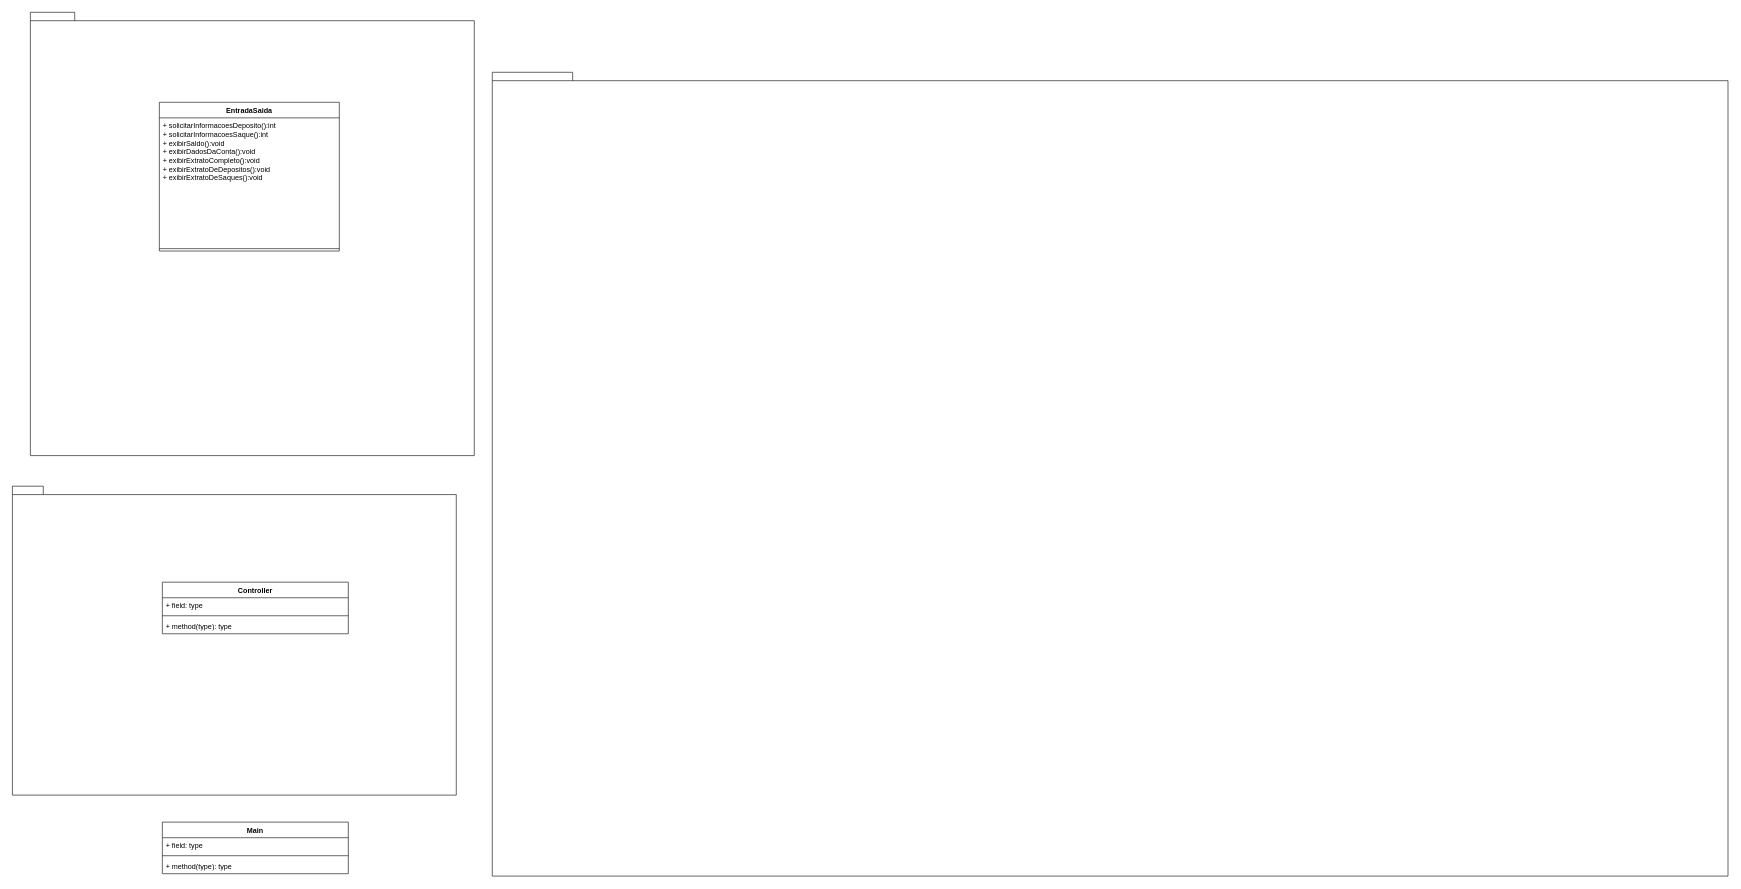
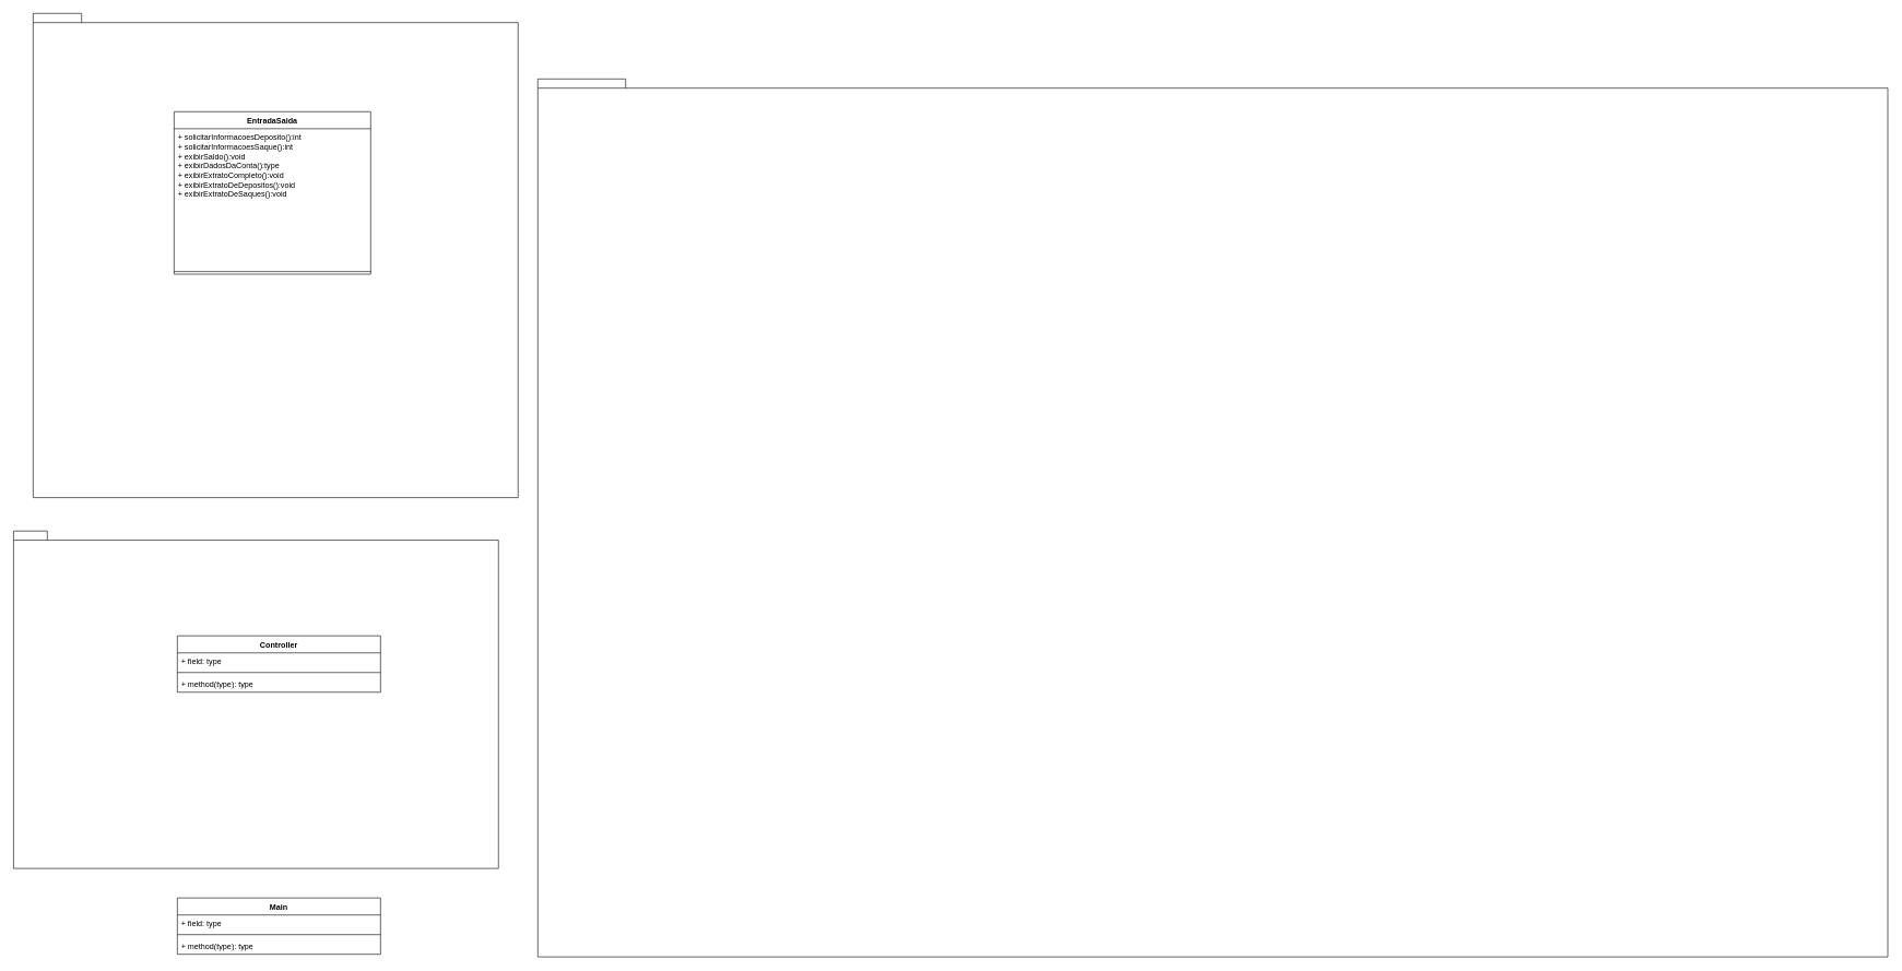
  <mxCell id="0" />
  <mxCell id="1" parent="0" />
  <mxCell id="2" value="" style="group" connectable="0" vertex="1" parent="1"><mxGeometry x="50" y="20" width="740" height="739" as="geometry" /></mxCell>
  <mxCell id="3" value="" style="shape=folder;fontStyle=1;spacingTop=10;tabWidth=40;tabHeight=14;tabPosition=left;html=1;whiteSpace=wrap;movable=1;resizable=1;rotatable=1;deletable=1;editable=1;locked=0;connectable=1;" vertex="1" parent="2"><mxGeometry width="740" height="739" as="geometry" /></mxCell>
  <mxCell id="4" value="EntradaSaida" style="swimlane;fontStyle=1;align=center;verticalAlign=top;childLayout=stackLayout;horizontal=1;startSize=26;horizontalStack=0;resizeParent=1;resizeParentMax=0;resizeLast=0;collapsible=1;marginBottom=0;whiteSpace=wrap;html=1;" vertex="1" parent="2"><mxGeometry x="215" y="150" width="300" height="248" as="geometry" /></mxCell>
- <mxCell id="5" value="&lt;div&gt;+ solicitarInformacoesDeposito():int&amp;nbsp;&lt;/div&gt;&lt;div&gt;+ solicitarInformacoesSaque():int&amp;nbsp;&lt;/div&gt;&lt;div&gt;+ exibirSaldo():void&amp;nbsp;&lt;/div&gt;&lt;div&gt;+ exibirDadosDaConta():void&amp;nbsp;&amp;nbsp;&lt;/div&gt;&lt;div&gt;+ exibirExtratoCompleto():void&amp;nbsp;&lt;/div&gt;&lt;div&gt;+ exibirExtratoDeDepositos():void&amp;nbsp;&lt;/div&gt;&lt;div&gt;+ exibirExtratoDeSaques():void&amp;nbsp;&lt;/div&gt;" style="text;strokeColor=none;fillColor=none;align=left;verticalAlign=top;spacingLeft=4;spacingRight=4;overflow=hidden;rotatable=0;points=[[0,0.5],[1,0.5]];portConstraint=eastwest;whiteSpace=wrap;html=1;" vertex="1" parent="4"><mxGeometry y="26" width="300" height="214" as="geometry" /></mxCell>
+ <mxCell id="5" value="&lt;div&gt;+ solicitarInformacoesDeposito():int&amp;nbsp;&lt;/div&gt;&lt;div&gt;+ solicitarInformacoesSaque():int&amp;nbsp;&lt;/div&gt;&lt;div&gt;+ exibirSaldo():void&amp;nbsp;&lt;/div&gt;&lt;div&gt;+ exibirDadosDaConta():type&amp;nbsp;&amp;nbsp;&lt;/div&gt;&lt;div&gt;+ exibirExtratoCompleto():void&amp;nbsp;&lt;/div&gt;&lt;div&gt;+ exibirExtratoDeDepositos():void&amp;nbsp;&lt;/div&gt;&lt;div&gt;+ exibirExtratoDeSaques():void&amp;nbsp;&lt;/div&gt;" style="text;strokeColor=none;fillColor=none;align=left;verticalAlign=top;spacingLeft=4;spacingRight=4;overflow=hidden;rotatable=0;points=[[0,0.5],[1,0.5]];portConstraint=eastwest;whiteSpace=wrap;html=1;" vertex="1" parent="4"><mxGeometry y="26" width="300" height="214" as="geometry" /></mxCell>
  <mxCell id="6" value="" style="line;strokeWidth=1;fillColor=none;align=left;verticalAlign=middle;spacingTop=-1;spacingLeft=3;spacingRight=3;rotatable=0;labelPosition=right;points=[];portConstraint=eastwest;strokeColor=inherit;" vertex="1" parent="4"><mxGeometry y="240" width="300" height="8" as="geometry" /></mxCell>
  <mxCell id="7" value="" style="group" connectable="0" vertex="1" parent="1"><mxGeometry x="20" y="810" width="740" height="515" as="geometry" /></mxCell>
  <mxCell id="8" value="" style="shape=folder;fontStyle=1;spacingTop=10;tabWidth=40;tabHeight=14;tabPosition=left;html=1;whiteSpace=wrap;" vertex="1" parent="7"><mxGeometry width="740" height="515" as="geometry" /></mxCell>
  <mxCell id="9" value="Controller" style="swimlane;fontStyle=1;align=center;verticalAlign=top;childLayout=stackLayout;horizontal=1;startSize=26;horizontalStack=0;resizeParent=1;resizeParentMax=0;resizeLast=0;collapsible=1;marginBottom=0;whiteSpace=wrap;html=1;" vertex="1" parent="7"><mxGeometry x="250" y="160" width="310" height="86" as="geometry" /></mxCell>
  <mxCell id="10" value="+ field: type" style="text;strokeColor=none;fillColor=none;align=left;verticalAlign=top;spacingLeft=4;spacingRight=4;overflow=hidden;rotatable=0;points=[[0,0.5],[1,0.5]];portConstraint=eastwest;whiteSpace=wrap;html=1;" vertex="1" parent="9"><mxGeometry y="26" width="310" height="26" as="geometry" /></mxCell>
  <mxCell id="11" value="" style="line;strokeWidth=1;fillColor=none;align=left;verticalAlign=middle;spacingTop=-1;spacingLeft=3;spacingRight=3;rotatable=0;labelPosition=right;points=[];portConstraint=eastwest;strokeColor=inherit;" vertex="1" parent="9"><mxGeometry y="52" width="310" height="8" as="geometry" /></mxCell>
  <mxCell id="12" value="+ method(type): type" style="text;strokeColor=none;fillColor=none;align=left;verticalAlign=top;spacingLeft=4;spacingRight=4;overflow=hidden;rotatable=0;points=[[0,0.5],[1,0.5]];portConstraint=eastwest;whiteSpace=wrap;html=1;" vertex="1" parent="9"><mxGeometry y="60" width="310" height="26" as="geometry" /></mxCell>
  <mxCell id="13" value="" style="group" connectable="0" vertex="1" parent="1"><mxGeometry x="820" y="120" width="2060" height="1340" as="geometry" /></mxCell>
  <mxCell id="14" value="" style="shape=folder;fontStyle=1;spacingTop=10;tabWidth=40;tabHeight=14;tabPosition=left;html=1;whiteSpace=wrap;" vertex="1" parent="13"><mxGeometry width="2060" height="1340" as="geometry" /></mxCell>
  <mxCell id="15" value="Main" style="swimlane;fontStyle=1;align=center;verticalAlign=top;childLayout=stackLayout;horizontal=1;startSize=26;horizontalStack=0;resizeParent=1;resizeParentMax=0;resizeLast=0;collapsible=1;marginBottom=0;whiteSpace=wrap;html=1;" vertex="1" parent="1"><mxGeometry x="270" y="1370" width="310" height="86" as="geometry" /></mxCell>
  <mxCell id="16" value="+ field: type" style="text;strokeColor=none;fillColor=none;align=left;verticalAlign=top;spacingLeft=4;spacingRight=4;overflow=hidden;rotatable=0;points=[[0,0.5],[1,0.5]];portConstraint=eastwest;whiteSpace=wrap;html=1;" vertex="1" parent="15"><mxGeometry y="26" width="310" height="26" as="geometry" /></mxCell>
  <mxCell id="17" value="" style="line;strokeWidth=1;fillColor=none;align=left;verticalAlign=middle;spacingTop=-1;spacingLeft=3;spacingRight=3;rotatable=0;labelPosition=right;points=[];portConstraint=eastwest;strokeColor=inherit;" vertex="1" parent="15"><mxGeometry y="52" width="310" height="8" as="geometry" /></mxCell>
  <mxCell id="18" value="+ method(type): type" style="text;strokeColor=none;fillColor=none;align=left;verticalAlign=top;spacingLeft=4;spacingRight=4;overflow=hidden;rotatable=0;points=[[0,0.5],[1,0.5]];portConstraint=eastwest;whiteSpace=wrap;html=1;" vertex="1" parent="15"><mxGeometry y="60" width="310" height="26" as="geometry" /></mxCell>
